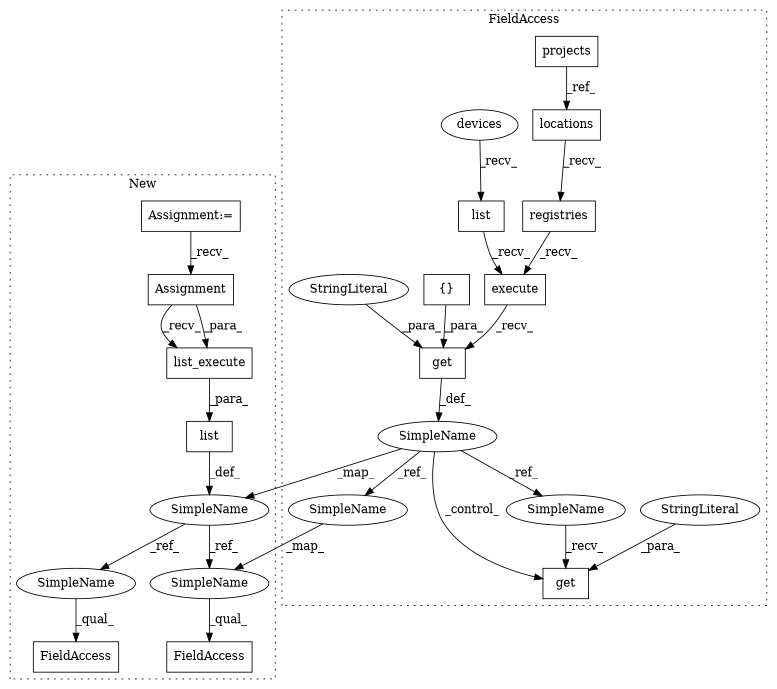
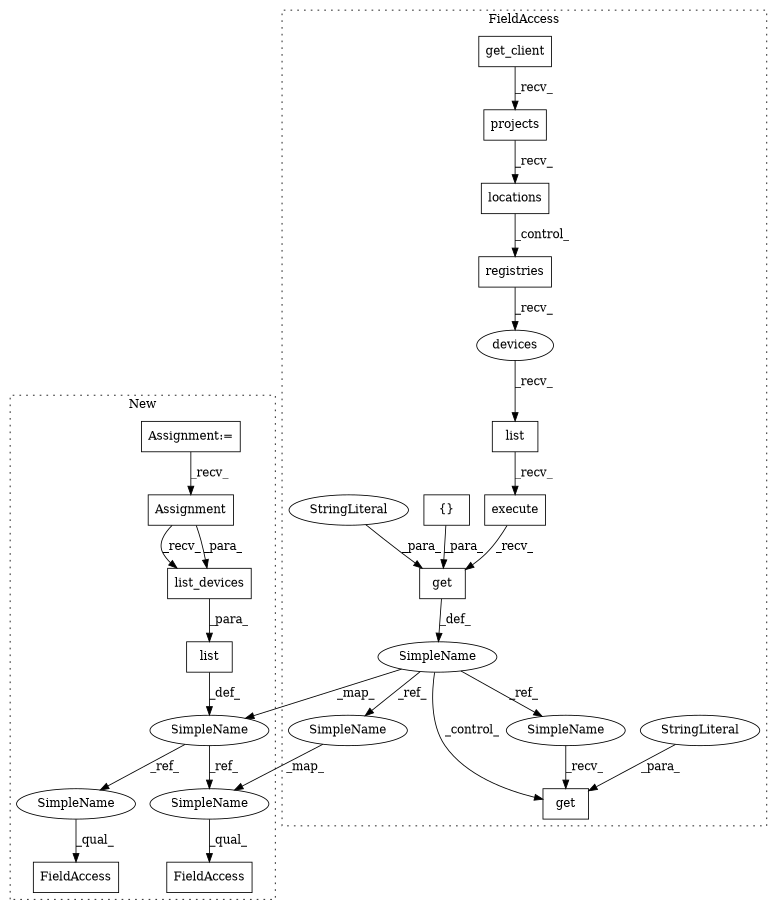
  digraph {
    node [a=32 l=6 s=18821 shape=box]
    n1 [l=9 label=execute s=19737]
    n2 [l=10 label=projects s=19648]
    n3 [l=12 label=registries s=19671]
+   n4 [l="11,1" label=get_client s="19491,19522"]
    n5 [l=11 label=locations s=19659]
    n6 [l=9 label=devices s=19684 shape=ellipse]
    n7 [l="5,1" label=list s="19694,19735"]
    n8 [a=42 label=SimpleName s=19836 shape=ellipse]
    n9 [a=4 l=2 label="{}" s=19770]
    n10 [l="4,1" label=get s="19924,19943"]
    n11 [a=45 l=15 label=StringLiteral s=19928 shape=ellipse]
    n12 [l="4,1" label=get s="19747,19772"]
    n13 [a=45 l=9 label=StringLiteral s=19751 shape=ellipse]
    n14 [a=42 label=SimpleName s=19917 shape=ellipse]
    n15 [a=42 label=SimpleName s=20026 shape=ellipse]
    n16 [l=21 label=Assignment s=18435]
    n17 [a=22 l=21 label=FieldAccess]
    n18 [a=22 l=9 label=FieldAccess s=18910]
    n19 [a=42 label=SimpleName s=18746 shape=ellipse]
    n20 [l="5,1" label=list s="18647,18682"]
-   n21 [l="13,1" label=list_execute s="18659,18681"]
+   n21 [l="13,1" label=list_devices s="18659,18681"]
    n22 [a=7 label="Assignment:=" s=18344]
    n23 [a=42 label=SimpleName shape=ellipse]
    n24 [a=42 label=SimpleName s=18910 shape=ellipse]
    subgraph cluster_1 {
      label=FieldAccess
      style=dotted
      n1
      n2
      n3
+     n4
      n5
      n6
      n7
      n8
      n9
      n10
      n11
      n12
      n13
      n14
      n15
    }
    subgraph cluster_2 {
      label=New
      style=dotted
      n16
      n17
      n18
      n19
      n20
      n21
      n22
      n23
      n24
    }
    n1 -> n12 [label=_recv_]
-   n2 -> n5 [label=_ref_]
-   n3 -> n1 [label=_recv_]
-   n5 -> n3 [label=_recv_]
+   n2 -> n5 [label=_recv_]
+   n3 -> n6 [label=_recv_]
+   n4 -> n2 [label=_recv_]
+   n5 -> n3 [label=_control_]
    n6 -> n7 [label=_recv_]
    n7 -> n1 [label=_recv_]
    n8 -> n10 [label=_control_]
    n8 -> n14 [label=_ref_]
    n8 -> n15 [label=_ref_]
    n8 -> n19 [label=_map_]
    n9 -> n12 [label=_para_]
    n11 -> n10 [label=_para_]
    n12 -> n8 [label=_def_]
    n13 -> n12 [label=_para_]
    n14 -> n10 [label=_recv_]
    n15 -> n24 [label=_map_]
    n16 -> n21 [label=_recv_]
    n16 -> n21 [label=_para_]
    n19 -> n23 [label=_ref_]
    n19 -> n24 [label=_ref_]
    n20 -> n19 [label=_def_]
    n21 -> n20 [label=_para_]
    n22 -> n16 [label=_recv_]
    n23 -> n17 [label=_qual_]
    n24 -> n18 [label=_qual_]
  }
